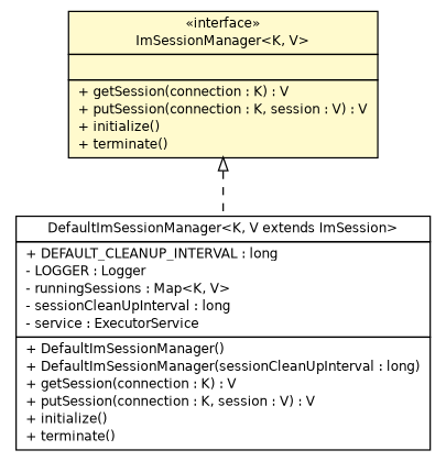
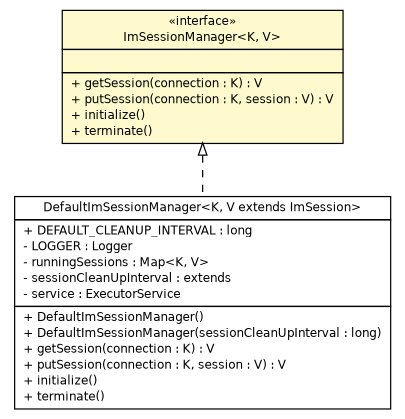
  digraph {
    nodesep=0.25
    ranksep=0.5
    node [fontcolor=black fontname=Helvetica fontsize=10.0 shape=plaintext]
    n1 [label=<<table title="de.hsbremen.tc.tnc.im.session.ImSessionManager" border="0" cellborder="1" cellspacing="0" cellpadding="2" port="p" bgcolor="lemonChiffon" href="./ImSessionManager.html"> 		<tr><td><table border="0" cellspacing="0" cellpadding="1"> <tr><td align="center" balign="center"> &#171;interface&#187; </td></tr> <tr><td align="center" balign="center"> ImSessionManager&lt;K, V&gt; </td></tr> 		</table></td></tr> 		<tr><td><table border="0" cellspacing="0" cellpadding="1"> <tr><td align="left" balign="left">  </td></tr> 		</table></td></tr> 		<tr><td><table border="0" cellspacing="0" cellpadding="1"> <tr><td align="left" balign="left"> + getSession(connection : K) : V </td></tr> <tr><td align="left" balign="left"> + putSession(connection : K, session : V) : V </td></tr> <tr><td align="left" balign="left"> + initialize() </td></tr> <tr><td align="left" balign="left"> + terminate() </td></tr> 		</table></td></tr> 		</table>>]
-   n2 [label=<<table title="de.hsbremen.tc.tnc.im.session.DefaultImSessionManager" border="0" cellborder="1" cellspacing="0" cellpadding="2" port="p" href="./DefaultImSessionManager.html"> 		<tr><td><table border="0" cellspacing="0" cellpadding="1"> <tr><td align="center" balign="center"> DefaultImSessionManager&lt;K, V extends ImSession&gt; </td></tr> 		</table></td></tr> 		<tr><td><table border="0" cellspacing="0" cellpadding="1"> <tr><td align="left" balign="left"> + DEFAULT_CLEANUP_INTERVAL : long </td></tr> <tr><td align="left" balign="left"> - LOGGER : Logger </td></tr> <tr><td align="left" balign="left"> - runningSessions : Map&lt;K, V&gt; </td></tr> <tr><td align="left" balign="left"> - sessionCleanUpInterval : long </td></tr> <tr><td align="left" balign="left"> - service : ExecutorService </td></tr> 		</table></td></tr> 		<tr><td><table border="0" cellspacing="0" cellpadding="1"> <tr><td align="left" balign="left"> + DefaultImSessionManager() </td></tr> <tr><td align="left" balign="left"> + DefaultImSessionManager(sessionCleanUpInterval : long) </td></tr> <tr><td align="left" balign="left"> + getSession(connection : K) : V </td></tr> <tr><td align="left" balign="left"> + putSession(connection : K, session : V) : V </td></tr> <tr><td align="left" balign="left"> + initialize() </td></tr> <tr><td align="left" balign="left"> + terminate() </td></tr> 		</table></td></tr> 		</table>>]
+   n2 [label=<<table title="de.hsbremen.tc.tnc.im.session.DefaultImSessionManager" border="0" cellborder="1" cellspacing="0" cellpadding="2" port="p" href="./DefaultImSessionManager.html"> 		<tr><td><table border="0" cellspacing="0" cellpadding="1"> <tr><td align="center" balign="center"> DefaultImSessionManager&lt;K, V extends ImSession&gt; </td></tr> 		</table></td></tr> 		<tr><td><table border="0" cellspacing="0" cellpadding="1"> <tr><td align="left" balign="left"> + DEFAULT_CLEANUP_INTERVAL : long </td></tr> <tr><td align="left" balign="left"> - LOGGER : Logger </td></tr> <tr><td align="left" balign="left"> - runningSessions : Map&lt;K, V&gt; </td></tr> <tr><td align="left" balign="left"> - sessionCleanUpInterval : extends </td></tr> <tr><td align="left" balign="left"> - service : ExecutorService </td></tr> 		</table></td></tr> 		<tr><td><table border="0" cellspacing="0" cellpadding="1"> <tr><td align="left" balign="left"> + DefaultImSessionManager() </td></tr> <tr><td align="left" balign="left"> + DefaultImSessionManager(sessionCleanUpInterval : long) </td></tr> <tr><td align="left" balign="left"> + getSession(connection : K) : V </td></tr> <tr><td align="left" balign="left"> + putSession(connection : K, session : V) : V </td></tr> <tr><td align="left" balign="left"> + initialize() </td></tr> <tr><td align="left" balign="left"> + terminate() </td></tr> 		</table></td></tr> 		</table>>]
    n1 -> n2 [arrowtail=empty dir=back fontname=Helvetica fontsize=10 headport=p labelfontname=Helvetica labelfontsize=10 style=dashed tailport=p]
  }
